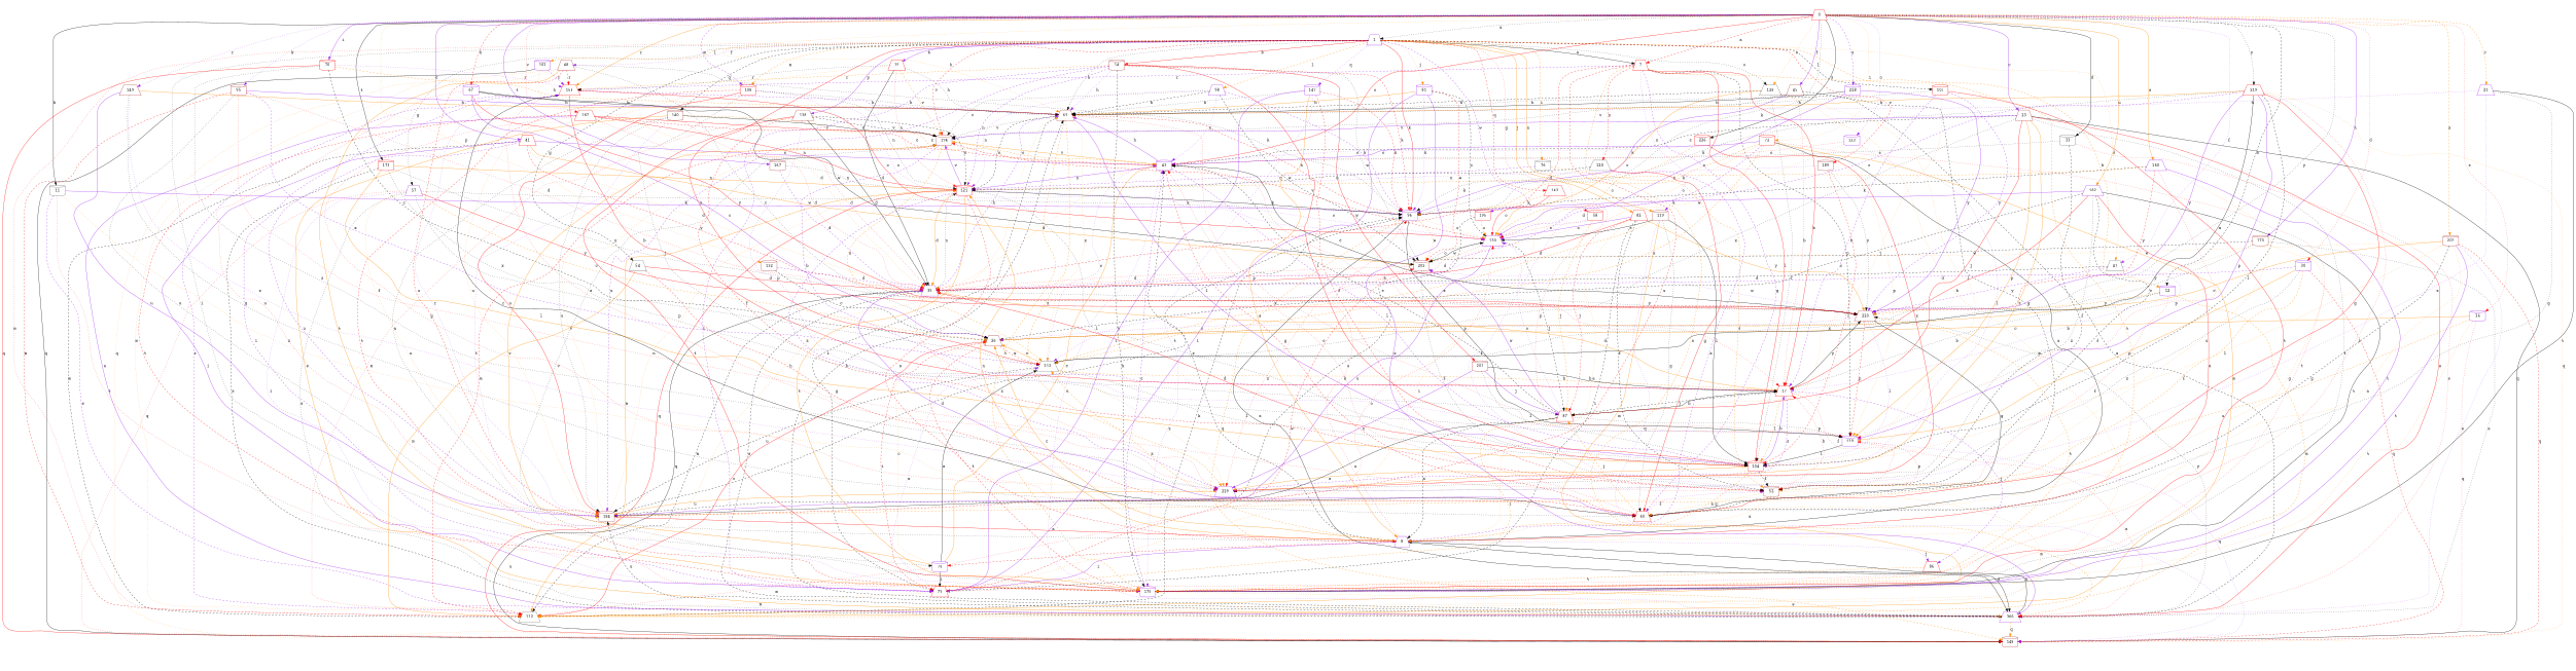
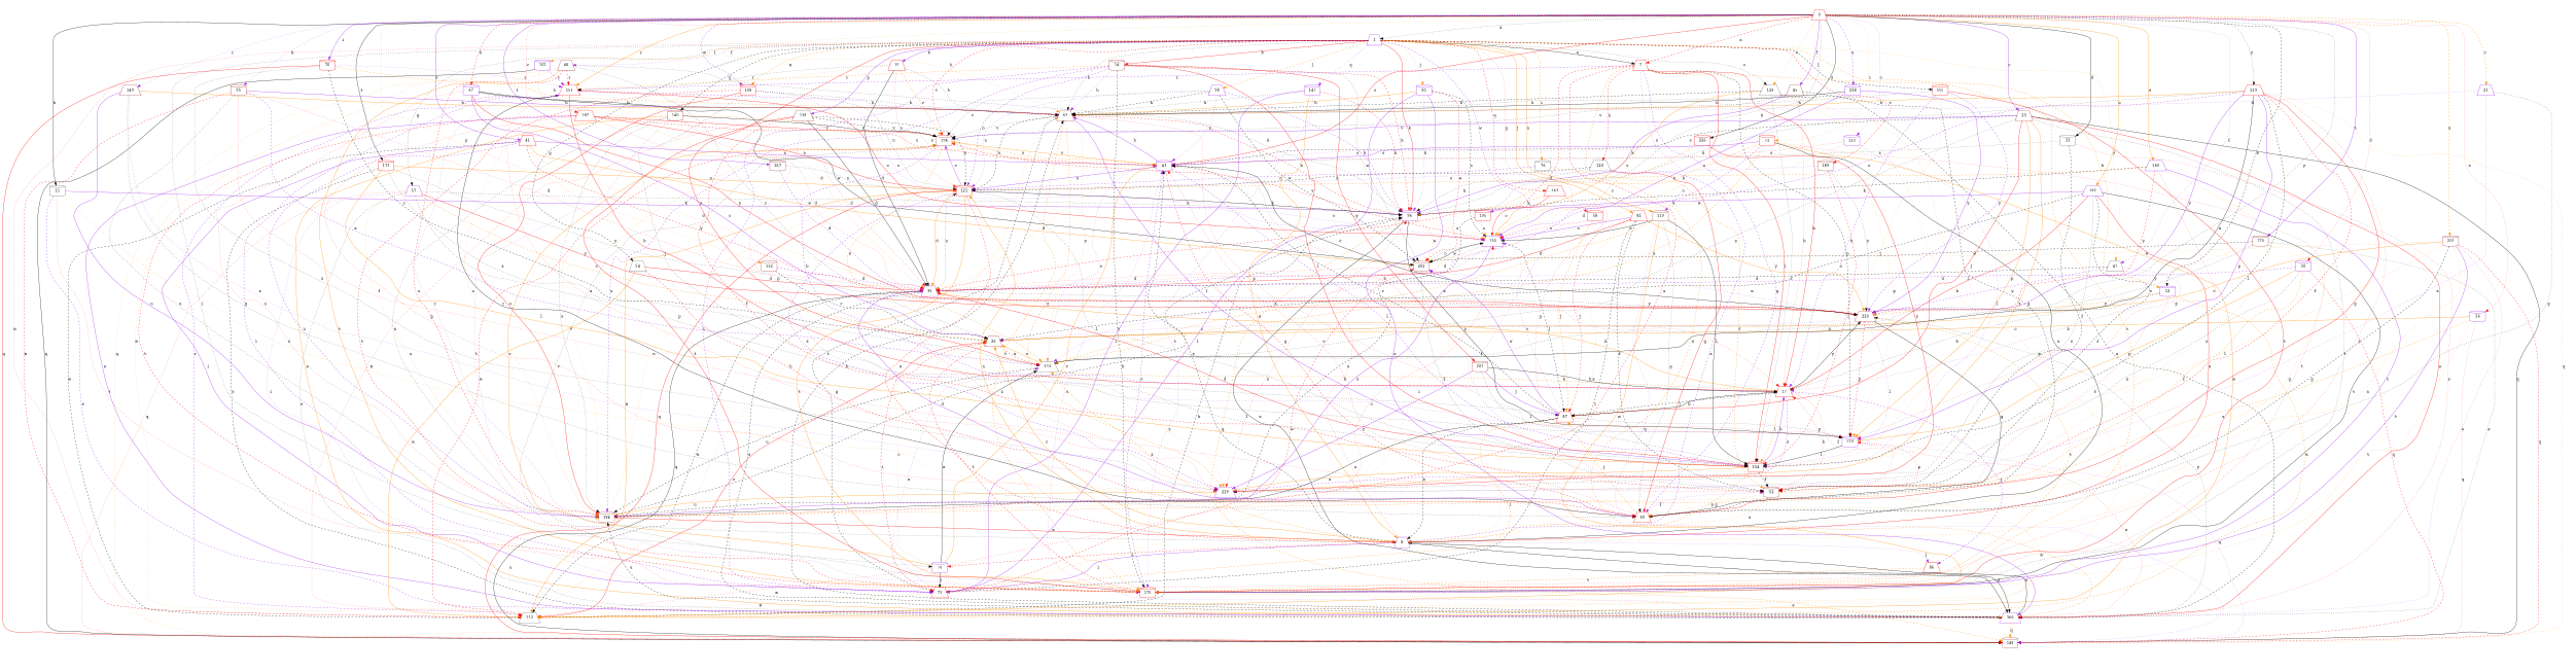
  strict digraph {
    fontname="Courier Prime"
    node [color=red fontname="Courier Prime" shape=cylinder]
    edge [color=black fontname="Courier Prime" style=dotted]
    0 [shape=trapezium]
    1 [color=purple shape=trapezium]
    7 [shape=trapezium]
    11 [color=gray40]
    12 [color=purple]
    21 [color=purple shape=trapezium]
    23 [color=brown shape=trapezium]
    30 [color=purple]
    33 [color=gray40]
    36 [color=purple]
    41 [shape=trapezium]
    43 [color=purple]
    45 [color=brown shape=trapezium]
    47 [color=gray40 shape=trapezium]
    67 [color=purple]
    69 [color=brown shape=trapezium]
    70
    72
    95 [color=brown]
    96 [color=purple]
    108
    123 [color=purple]
    128 [color=gray40 shape=trapezium]
    132 [color=brown]
    149 [color=brown shape=trapezium]
    158 [shape=trapezium]
    160 [color=purple shape=trapezium]
    167 [color=brown]
    170 [color=brown]
    173
    182 [color=purple shape=trapezium]
    187 [shape=trapezium]
    209 [color=brown]
    219 [shape=trapezium]
    220 [color=brown shape=trapezium]
    226
    228 [color=purple]
    14 [color=brown]
    15 [shape=trapezium]
    48 [color=brown shape=trapezium]
    54 [color=gray40 shape=trapezium]
    57 [color=purple shape=trapezium]
    58
    76 [color=gray40]
    78 [color=purple]
    81 [color=purple]
    82 [shape=trapezium]
    98 [color=purple shape=trapezium]
    102 [color=purple]
    103
    112 [color=gray40 shape=trapezium]
    119 [color=brown]
    138 [color=brown shape=trapezium]
    140 [color=brown]
    142 [shape=trapezium]
    147 [color=purple]
    189 [color=brown]
    194 [color=brown]
    195
    212 [color=gray40 shape=trapezium]
    17 [shape=trapezium]
    35 [color=purple shape=trapezium]
    60 [shape=trapezium]
    104
    120 [color=gray40 shape=trapezium]
    139 [color=purple]
    n67 [color=purple label=366 shape=trapezium]
-   175 [color=purple]
+   175
    184 [color=brown]
    229 [color=purple shape=trapezium]
    52 [color=brown]
    87 [shape=trapezium]
    148 [color=brown]
    26 [color=brown shape=trapezium]
    79 [shape=trapezium]
    202 [color=brown]
    121
    8 [color=purple shape=trapezium]
    130 [color=purple shape=trapezium]
    201 [color=brown]
    86 [shape=trapezium]
    0 -> 1 [label=a]
    0 -> 7 [color=red label=a style=dashed]
    0 -> 11 [label=b style=solid]
    0 -> 12 [label=b style=dashed]
    0 -> 21 [color=darkorange label=c style=dashed]
    0 -> 23 [color=purple label=c style=solid]
    0 -> 30 [color=red label=d]
    0 -> 33 [label=d style=solid]
    0 -> 36 [color=red label=e]
    0 -> 41 [color=purple label=e style=solid]
    0 -> 43 [color=red label=e style=solid]
    0 -> 45 [color=purple label=f style=solid]
    0 -> 47 [color=purple label=f]
    0 -> 67 [color=red label=h style=dashed]
    0 -> 69 [color=darkorange label=h]
    0 -> 70 [color=purple label=i style=solid]
    0 -> 72 [color=darkorange label=i]
    0 -> 95 [color=purple label=k]
    0 -> 96 [label=k]
    0 -> 108 [color=purple label=m style=dashed]
    0 -> 123 [color=purple label=o]
    0 -> 128 [color=darkorange label=o]
    0 -> 132 [color=darkorange label=p]
    0 -> 149 [color=purple label=r]
    0 -> 158 [color=darkorange label=r style=solid]
    0 -> 160 [color=darkorange label=s style=solid]
    0 -> 167 [color=purple label=t style=solid]
    0 -> 170 [color=purple label=t style=solid]
    0 -> 173 [label=t style=solid]
    0 -> 182 [color=darkorange label=u style=solid]
    0 -> 187 [color=red label=v]
    0 -> 209 [color=darkorange label=x style=dashed]
    0 -> 219 [label=y]
    0 -> 220 [label=y]
    0 -> 226 [label=z style=solid]
    0 -> 228 [color=purple label=z style=dashed]
    1 -> 7 [label=a style=solid]
    1 -> 12 [color=darkorange label=b style=dashed]
    1 -> 47 [color=darkorange label=f]
    1 -> 69 [label=h]
    1 -> 96 [color=red label=k style=solid]
    1 -> 108 [color=darkorange label=m style=dashed]
    1 -> 128 [label=o]
    1 -> 14 [color=red label=b style=solid]
    1 -> 15 [color=purple label=b style=solid]
    1 -> 48 [color=purple label=f]
    1 -> 54 [label=g style=dashed]
    1 -> 57 [label=g]
    1 -> 58 [color=red label=g]
    1 -> 76 [color=darkorange label=i style=dashed]
    1 -> 78 [label=i]
    1 -> 81 [color=darkorange label=j]
    1 -> 82 [color=darkorange label=j style=solid]
    1 -> 98 [color=darkorange label=l style=dashed]
    1 -> 102 [color=darkorange label=l style=dashed]
    1 -> 103 [label=l style=dashed]
    1 -> 112 [color=red label=m]
    1 -> 119 [color=darkorange label=n style=solid]
    1 -> 138 [color=purple label=p style=solid]
    1 -> 140 [label=q style=dashed]
    1 -> 142 [color=red label=q style=dashed]
    1 -> 147 [color=purple label=q]
    1 -> 189 [color=red label=v style=dashed]
    1 -> 194 [color=red label=v style=dashed]
    1 -> 195 [color=purple label=w style=dashed]
    1 -> 212 [color=red label=x style=solid]
    7 -> 158 [color=purple label=r style=dashed]
    7 -> 119 [color=purple label=n]
    7 -> 17 [color=red label=b style=solid]
    7 -> 35 [color=red label=d style=dashed]
    7 -> 60 [color=purple label=g style=dashed]
    7 -> 104 [color=red label=l style=solid]
    7 -> 120 [color=red label=n style=dashed]
    7 -> 139 [label=p style=dashed]
    7 -> n67 [color=darkorange label=s style=dashed]
    7 -> 175 [color=darkorange label=t style=dashed]
    7 -> 184 [color=red label=u style=dashed]
    11 -> 96 [color=purple label=k style=solid]
    11 -> n67 [color=purple label=s style=dashed]
    11 -> 175 [color=red label=t]
    11 -> 229 [color=darkorange label=z]
    12 -> 220 [color=darkorange label=y style=dashed]
    12 -> 112 [color=darkorange label=m style=dashed]
    12 -> 212 [label=x]
    12 -> 17 [label=b]
    12 -> 52 [color=red label=f]
    21 -> 69 [color=purple label=h]
    21 -> 60 [label=g]
-   21 -> 175 [label=t style=solid]
    21 -> 229 [color=purple label=z]
    23 -> 43 [label=e style=dashed]
    23 -> 194 [color=purple label=v style=solid]
    23 -> 212 [label=x]
    23 -> 139 [color=darkorange label=p style=solid]
    23 -> n67 [color=red label=s style=solid]
    23 -> 175 [label=t]
    23 -> 229 [color=darkorange label=z style=solid]
    23 -> 87 [color=red label=j style=solid]
    23 -> 148 [label=q style=solid]
    30 -> 35 [color=purple label=d style=dashed]
    30 -> 139 [color=darkorange label=p style=solid]
    30 -> 229 [label=z]
    30 -> 52 [color=darkorange label=f style=dashed]
    30 -> 148 [color=red label=q style=dashed]
    33 -> 43 [label=e]
    33 -> n67 [color=red label=s]
    33 -> 52 [label=f style=dashed]
    36 -> 175 [color=darkorange label=t]
    36 -> 184 [color=darkorange label=u style=dashed]
    36 -> 148 [color=red label=q]
    36 -> 26 [color=darkorange label=c style=solid]
    41 -> 43 [color=purple label=e style=solid]
    41 -> 220 [color=red label=y style=dashed]
    41 -> 112 [label=m style=dashed]
    41 -> 35 [color=darkorange label=d]
    41 -> 184 [color=purple label=u style=dashed]
    41 -> 79 [color=purple label=i style=solid]
    41 -> 202 [color=darkorange label=w style=solid]
    43 -> 69 [color=purple label=h style=solid]
    43 -> 194 [color=darkorange label=v style=solid]
    43 -> 17 [color=red label=b]
    43 -> 35 [color=darkorange label=d]
    43 -> 60 [color=red label=g style=dashed]
    43 -> 104 [color=purple label=l style=dashed]
    43 -> 121 [color=purple label=n style=solid]
    45 -> 69 [label=h]
    45 -> 96 [color=purple label=k style=solid]
    45 -> 194 [label=v]
    45 -> 60 [label=g style=dashed]
    45 -> 104 [color=darkorange label=l]
    47 -> 220 [color=purple label=y style=dashed]
    47 -> 17 [color=purple label=b]
    47 -> 35 [label=d style=dashed]
    67 -> 69 [label=h style=solid]
    67 -> 220 [color=red label=y style=solid]
    67 -> 184 [color=red label=u]
    67 -> 26 [color=purple label=c style=solid]
    67 -> 202 [label=w style=solid]
    69 -> 194 [label=v]
    69 -> 212 [color=darkorange label=x]
    69 -> 104 [color=purple label=l style=solid]
    69 -> 139 [color=red label=p]
    69 -> 175 [color=darkorange label=t style=dashed]
    69 -> 229 [color=darkorange label=z style=dashed]
    69 -> 79 [label=i style=dashed]
    69 -> 121 [label=n style=dashed]
    70 -> 69 [color=darkorange label=h style=dashed]
    70 -> 158 [color=purple label=r]
    70 -> 229 [label=z]
    70 -> 148 [color=red label=q style=solid]
    70 -> 26 [label=c style=dashed]
    72 -> 43 [color=purple label=e style=solid]
    72 -> 96 [color=darkorange label=k style=dashed]
    72 -> 112 [color=darkorange label=m style=solid]
    72 -> 212 [color=darkorange label=x style=dashed]
    72 -> 35 [color=purple label=d style=dashed]
    72 -> 139 [color=darkorange label=p]
    72 -> 175 [color=red label=t]
    72 -> 8 [label=a style=solid]
    72 -> 130 [color=darkorange label=o]
    95 -> 69 [color=purple label=h style=solid]
    95 -> 112 [color=red label=m style=dashed]
    95 -> 212 [color=purple label=x style=dashed]
    95 -> 35 [color=red label=d]
    95 -> 184 [label=u]
    95 -> 52 [color=red label=f]
    96 -> 69 [color=red label=h style=dashed]
    96 -> 139 [label=p style=solid]
    96 -> n67 [label=s style=solid]
    96 -> 148 [color=darkorange label=q style=dashed]
    96 -> 202 [color=darkorange label=w style=dashed]
    96 -> 130 [color=darkorange label=o]
    108 -> 69 [label=h]
    108 -> 175 [color=red label=t style=dashed]
    108 -> 184 [color=red label=u style=solid]
    108 -> 87 [label=j]
    108 -> 121 [label=n]
    108 -> 130 [color=purple label=o]
    123 -> 43 [color=red label=e]
    123 -> 104 [color=purple label=l]
    123 -> 202 [color=darkorange label=w]
    128 -> 69 [label=h style=dashed]
    128 -> 112 [color=darkorange label=m]
    128 -> 17 [color=red label=b]
    128 -> 104 [label=l]
    128 -> n67 [label=s style=dashed]
    128 -> 130 [color=darkorange label=o style=solid]
    132 -> 35 [color=purple label=d style=dashed]
    132 -> 26 [label=c style=dashed]
    149 -> 69 [color=darkorange label=h style=solid]
    149 -> 60 [label=g]
    149 -> 184 [color=purple label=u style=solid]
    149 -> 229 [color=purple label=z]
    158 -> 69 [color=purple label=h style=dashed]
    158 -> 17 [color=red label=b style=solid]
    158 -> 229 [color=red label=z]
    158 -> 79 [color=purple label=i style=dashed]
    158 -> 130 [color=red label=o style=solid]
    160 -> 96 [label=k style=dashed]
    160 -> 220 [color=red label=y style=dashed]
    160 -> 139 [color=red label=p]
    160 -> 175 [color=purple label=t style=solid]
    160 -> 184 [color=darkorange label=u]
    160 -> 121 [color=darkorange label=n style=dashed]
    167 -> 35 [color=purple label=d style=dashed]
    167 -> 121 [label=n]
    170 -> 220 [color=darkorange label=y]
    170 -> 60 [color=darkorange label=g]
    170 -> n67 [label=s]
    170 -> 26 [label=c]
    170 -> 202 [label=w style=dashed]
    173 -> 220 [label=y]
    173 -> 212 [label=x]
    173 -> 104 [color=darkorange label=l style=solid]
    173 -> n67 [label=s style=dashed]
    173 -> 121 [color=darkorange label=n style=solid]
    182 -> 96 [color=purple label=k style=solid]
    182 -> 17 [color=red label=b style=solid]
    182 -> 175 [label=t style=solid]
    182 -> 229 [label=z]
    182 -> 52 [label=f style=dashed]
    182 -> 26 [label=c style=dashed]
    182 -> 8 [color=red label=a style=solid]
    187 -> 43 [color=red label=e style=dashed]
    187 -> 194 [color=red label=v style=solid]
    187 -> 35 [color=red label=d]
    187 -> 60 [color=red label=g]
    187 -> n67 [color=purple label=s style=solid]
    187 -> 175 [color=red label=t style=dashed]
    187 -> 121 [color=red label=n style=solid]
    209 -> 60 [label=g style=dashed]
    209 -> 104 [color=darkorange label=l]
    209 -> n67 [color=purple label=s]
    209 -> 175 [color=purple label=t style=solid]
    209 -> 148 [color=red label=q style=dashed]
    209 -> 26 [color=darkorange label=c style=solid]
    209 -> 202 [color=darkorange label=w]
    209 -> 8 [color=darkorange label=a]
    219 -> 69 [color=darkorange label=h style=solid]
    219 -> 96 [label=k]
    219 -> 220 [color=purple label=y style=solid]
    219 -> 212 [label=x style=solid]
    219 -> 60 [color=red label=g style=solid]
    219 -> 104 [label=l style=dashed]
    219 -> 139 [color=purple label=p style=solid]
    219 -> 148 [color=darkorange label=q]
    219 -> 79 [color=red label=i]
    219 -> 130 [color=purple label=o style=dashed]
    220 -> 43 [label=e style=solid]
    220 -> 60 [label=g style=solid]
    220 -> 104 [color=purple label=l]
    220 -> 139 [color=red label=p style=dashed]
    220 -> 175 [color=darkorange label=t style=dashed]
    220 -> 26 [color=purple label=c]
    220 -> 202 [color=purple label=w]
    226 -> 43 [color=purple label=e]
    226 -> 229 [color=red label=z style=solid]
    226 -> 130 [color=darkorange label=o style=dashed]
    228 -> 69 [label=h style=solid]
    228 -> 220 [color=purple label=y style=solid]
    228 -> 130 [color=purple label=o style=solid]
    14 -> 69 [color=purple label=h]
    14 -> 96 [color=red label=k style=dashed]
    14 -> 158 [color=darkorange label=r style=dashed]
    14 -> 104 [color=red label=l style=solid]
    14 -> 175 [label=t style=dashed]
    14 -> 184 [color=purple label=u style=dashed]
    14 -> 79 [color=purple label=i style=dashed]
    14 -> 202 [label=w]
    14 -> 121 [color=purple label=n style=dashed]
    14 -> 201 [color=red label=w style=solid]
    15 -> 69 [label=h]
    15 -> 158 [label=r]
    15 -> 194 [color=darkorange label=v style=dashed]
    15 -> 35 [label=d style=solid]
    15 -> 184 [color=darkorange label=u]
    15 -> 121 [color=red label=n]
    48 -> 96 [label=k]
    48 -> 158 [color=red label=r style=dashed]
    48 -> 112 [color=darkorange label=m]
    48 -> 175 [color=darkorange label=t style=solid]
    48 -> 184 [color=red label=u style=dashed]
    48 -> 148 [color=darkorange label=q]
    48 -> 26 [label=c]
    54 -> 112 [color=darkorange label=m style=solid]
    54 -> 35 [color=red label=d style=solid]
    54 -> 60 [color=red label=g style=dashed]
    57 -> 96 [label=k]
    57 -> 220 [color=red label=y style=solid]
    57 -> 139 [label=p]
    57 -> n67 [label=s]
    57 -> 184 [color=darkorange label=u]
    57 -> 148 [color=red label=q]
    57 -> 26 [color=darkorange label=c style=dashed]
    57 -> 79 [color=purple label=i]
    58 -> 52 [color=purple label=f]
    58 -> 87 [color=darkorange label=j style=dashed]
    58 -> 130 [color=red label=o]
    76 -> 52 [color=darkorange label=f style=dashed]
    76 -> 121 [color=purple label=n style=dashed]
    78 -> 43 [color=darkorange label=e style=solid]
    78 -> 112 [color=red label=m]
    78 -> 194 [color=darkorange label=v style=solid]
    78 -> 212 [label=x style=solid]
    78 -> 26 [color=darkorange label=c]
    78 -> 79 [label=i style=solid]
    78 -> 130 [color=red label=o]
    81 -> 69 [color=darkorange label=h style=solid]
    81 -> 96 [color=purple label=k]
    81 -> n67 [color=purple label=s style=solid]
    81 -> 79 [color=purple label=i style=solid]
    81 -> 202 [color=red label=w style=dashed]
    81 -> 130 [label=o style=dashed]
    82 -> 220 [color=darkorange label=y style=solid]
    82 -> 35 [color=red label=d style=solid]
    82 -> 52 [label=f style=dashed]
    82 -> 87 [color=red label=j style=dashed]
    82 -> 79 [label=i style=dashed]
    82 -> 8 [color=darkorange label=a]
    82 -> 130 [color=purple label=o style=solid]
    98 -> 43 [color=purple label=e]
    98 -> 69 [label=h style=dashed]
    98 -> 96 [color=purple label=k style=dashed]
    98 -> 194 [label=v]
    98 -> 202 [label=w style=dashed]
    98 -> 121 [color=purple label=n]
    102 -> 158 [color=purple label=r style=dashed]
    102 -> 35 [color=darkorange label=d]
    102 -> 148 [label=q style=solid]
    103 -> 69 [label=h]
    103 -> 220 [color=purple label=y style=dashed]
    103 -> 17 [color=purple label=b style=dashed]
    103 -> 175 [color=red label=t style=solid]
    103 -> 87 [color=darkorange label=j]
    112 -> 69 [color=darkorange label=h]
    112 -> 96 [label=k style=dashed]
    112 -> 158 [color=purple label=r style=dashed]
    112 -> 184 [color=darkorange label=u]
    112 -> 26 [color=red label=c style=solid]
    119 -> 112 [color=darkorange label=m style=solid]
    119 -> 212 [color=darkorange label=x style=dashed]
    119 -> 60 [label=g]
    119 -> 104 [label=l style=solid]
    119 -> 148 [color=purple label=q]
    119 -> 130 [label=o style=solid]
    138 -> 112 [color=red label=m]
    138 -> 194 [label=v style=dashed]
    138 -> 35 [label=d style=solid]
    138 -> 139 [color=purple label=p]
    138 -> 175 [color=red label=t style=solid]
    138 -> 52 [color=red label=f style=dashed]
    138 -> 121 [label=n style=dashed]
    140 -> 43 [color=darkorange label=e style=dashed]
    140 -> 194 [label=v style=solid]
    140 -> 35 [color=red label=d]
    140 -> n67 [color=darkorange label=s style=solid]
    140 -> 175 [color=purple label=t]
    140 -> 184 [label=u]
    140 -> 8 [label=a]
    142 -> 96 [color=darkorange label=k style=dashed]
    142 -> 139 [color=red label=p]
    142 -> 79 [color=darkorange label=i]
    142 -> 130 [color=red label=o style=solid]
    147 -> 69 [label=h]
    147 -> 96 [color=red label=k style=dashed]
    147 -> 175 [color=purple label=t]
-   147 -> 52 [color=red label=f style=dashed]
+   219 -> 52 [color=red label=f style=dashed]
    147 -> 79 [color=purple label=i style=solid]
    147 -> 8 [color=darkorange label=a style=solid]
    189 -> 220 [label=y]
    189 -> 104 [color=red label=l style=dashed]
    189 -> 121 [color=purple label=n]
    194 -> 43 [color=darkorange label=e style=dashed]
    194 -> 112 [color=red label=m style=dashed]
    194 -> 212 [color=darkorange label=x style=dashed]
    194 -> 17 [color=purple label=b style=dashed]
    195 -> 184 [label=u style=dashed]
    195 -> 130 [color=darkorange label=o style=dashed]
    212 -> 43 [color=purple label=e]
    212 -> 17 [color=darkorange label=b style=dashed]
    212 -> 104 [label=l]
    212 -> 184 [label=u style=dashed]
    212 -> 229 [color=darkorange label=z]
    212 -> 26 [color=darkorange label=c style=solid]
    17 -> 220 [label=y style=solid]
    17 -> 35 [color=darkorange label=d style=solid]
    17 -> 104 [color=darkorange label=l style=dashed]
    17 -> 229 [color=purple label=z style=dashed]
    17 -> 52 [color=red label=f]
    17 -> 87 [label=j style=dashed]
    17 -> 86 [color=purple label=j style=dashed]
-   35 -> 69 [color=purple label=h style=dashed]
    35 -> 220 [label=y]
    35 -> 112 [label=m style=dashed]
    35 -> n67 [label=s style=dashed]
    35 -> 229 [color=red label=z]
    35 -> 148 [label=q style=solid]
    35 -> 121 [label=n]
    60 -> 43 [color=red label=e]
    60 -> 158 [label=r style=solid]
    60 -> 35 [color=purple label=d style=solid]
    60 -> 52 [color=purple label=f]
    60 -> 87 [color=darkorange label=j style=dashed]
    104 -> 17 [color=purple label=b style=solid]
    104 -> 35 [color=red label=d style=solid]
    104 -> 229 [color=darkorange label=z style=solid]
    104 -> 52 [label=f style=dashed]
    104 -> 8 [color=darkorange label=a style=dashed]
    120 -> 96 [label=k]
    120 -> 60 [color=red label=g style=solid]
    120 -> 121 [label=n style=dashed]
    120 -> 8 [color=purple label=a style=dashed]
    139 -> 104 [label=l style=solid]
    139 -> n67 [color=red label=s]
    139 -> 148 [color=purple label=q]
    n67 -> 43 [color=purple label=e]
    n67 -> 69 [label=h style=dashed]
    n67 -> 220 [label=y]
    n67 -> 184 [label=u style=dashed]
    n67 -> 148 [color=darkorange label=q style=dashed]
    n67 -> 8 [label=a style=solid]
    175 -> 43 [color=purple label=e style=dashed]
    175 -> 194 [label=v]
    175 -> n67 [color=darkorange label=s]
    184 -> 96 [label=k style=dashed]
    184 -> 158 [color=purple label=r]
    184 -> 194 [color=darkorange label=v]
    184 -> 121 [color=darkorange label=n]
    184 -> 8 [color=red label=a style=solid]
    229 -> 184 [color=darkorange label=u style=solid]
    52 -> 112 [color=darkorange label=m]
    52 -> 17 [color=red label=b]
    52 -> 60 [color=darkorange label=g]
    52 -> 139 [color=red label=p]
    52 -> 8 [color=darkorange label=a]
    87 -> 43 [label=e style=dashed]
    87 -> 17 [label=b style=solid]
    87 -> 139 [label=p]
    87 -> 184 [label=u style=solid]
    87 -> 79 [color=darkorange label=i style=dashed]
    87 -> 202 [color=purple label=w style=solid]
    87 -> 8 [label=a style=dashed]
    87 -> 130 [color=purple label=o]
    26 -> 212 [color=red label=x style=dashed]
    26 -> 175 [color=red label=t style=dashed]
    26 -> 79 [color=red label=i style=dashed]
    79 -> 112 [color=darkorange label=m]
    79 -> 212 [color=purple label=x]
    79 -> 202 [color=red label=w style=dashed]
    202 -> 35 [color=red label=d]
    202 -> 229 [color=red label=z]
    202 -> 52 [label=f]
    202 -> 130 [label=o]
    121 -> 96 [label=k style=solid]
    121 -> 112 [color=darkorange label=m style=solid]
    121 -> 194 [color=purple label=v style=solid]
    121 -> 35 [color=darkorange label=d style=solid]
    121 -> 104 [label=l]
    121 -> 175 [color=darkorange label=t style=solid]
    121 -> 229 [color=purple label=z style=dashed]
    121 -> 148 [color=red label=q style=solid]
    121 -> 8 [color=red label=a style=dashed]
    121 -> 130 [color=purple label=o]
    8 -> 43 [label=e style=dashed]
    8 -> 96 [color=red label=k]
    8 -> 78 [color=red label=i style=dashed]
    8 -> 212 [color=darkorange label=x style=dashed]
    8 -> n67 [label=s style=solid]
    8 -> 26 [color=darkorange label=c style=solid]
    8 -> 79 [color=purple label=i style=solid]
    8 -> 121 [color=darkorange label=n style=solid]
    8 -> 86 [color=purple label=j]
    130 -> 194 [color=red label=v style=dashed]
    130 -> 212 [color=purple label=x]
    130 -> 35 [color=red label=d]
    130 -> 184 [color=purple label=u style=solid]
    130 -> 87 [label=j style=dashed]
    130 -> 202 [label=w style=solid]
    201 -> 17 [label=b style=solid]
    201 -> 104 [label=l]
    201 -> 229 [color=purple label=z style=solid]
    201 -> 87 [color=purple label=j style=solid]
    86 -> 175 [color=darkorange label=t style=dashed]
  }
